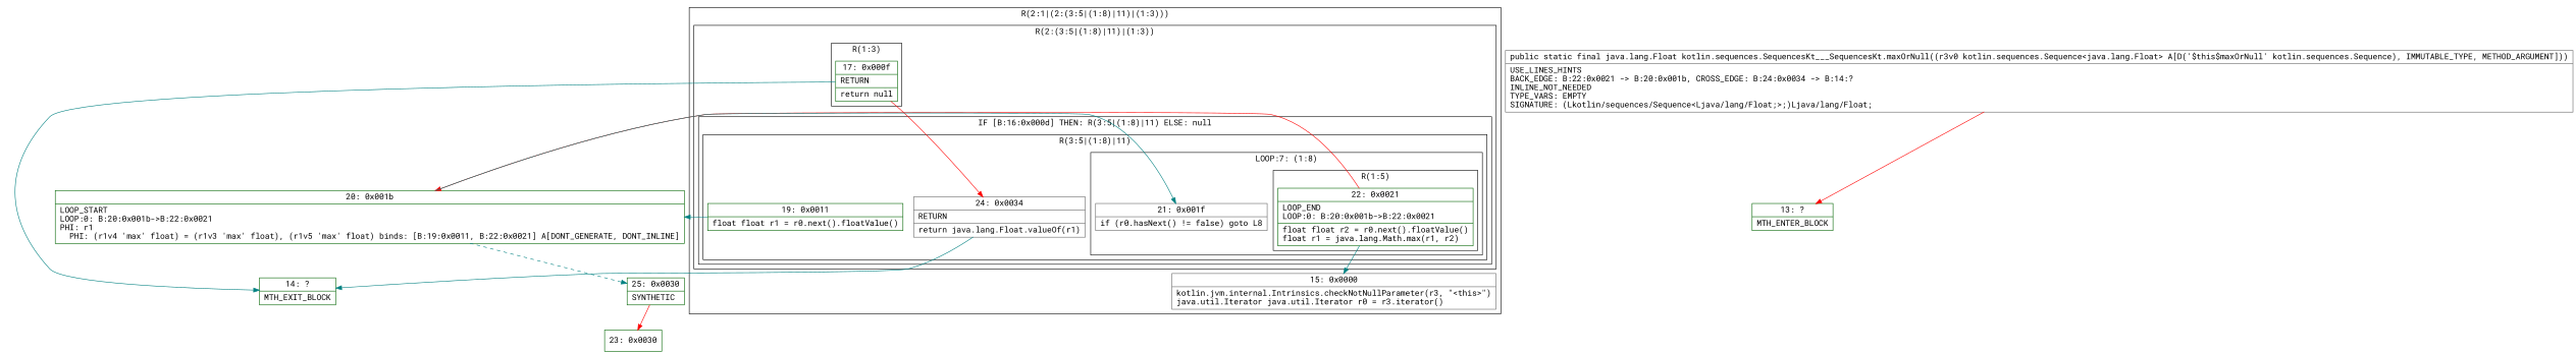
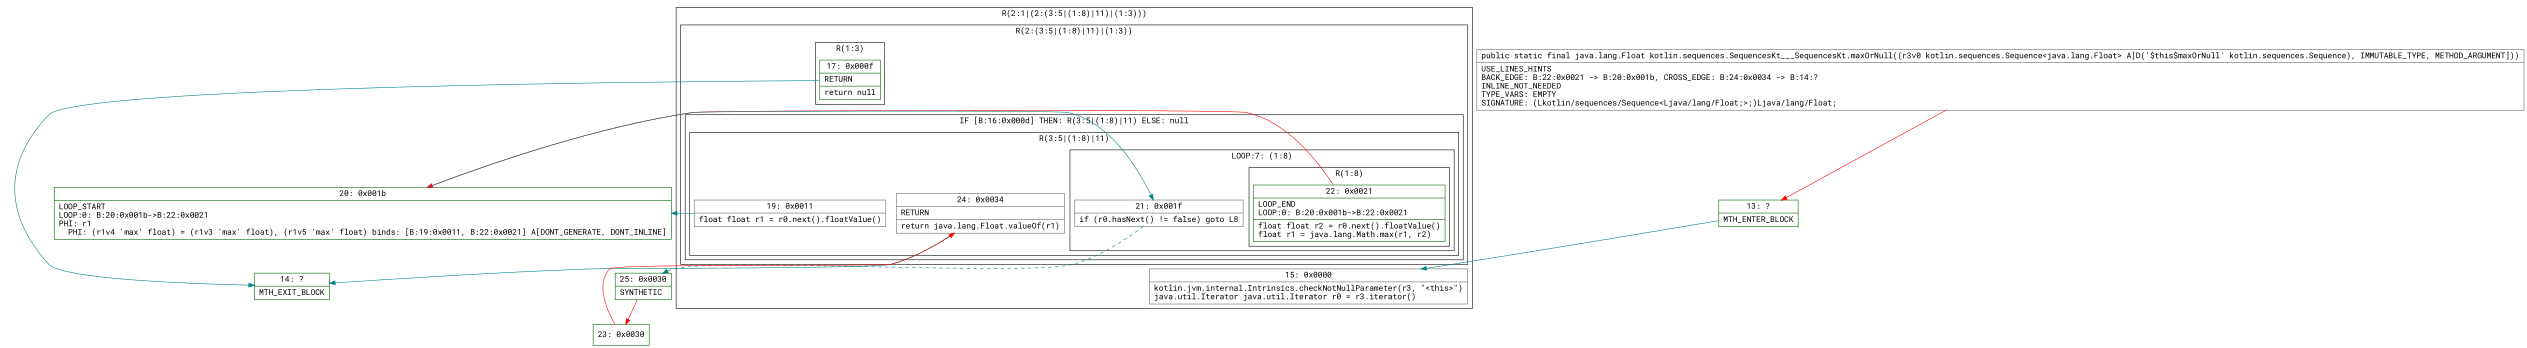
  digraph {
    fontname="Roboto Mono"
    node [color=darkgreen fontname="Roboto Mono" shape=record]
    edge [color=teal fontname="Roboto Mono"]
    n1 [label="{22\:\ 0x0021|LOOP_END\lLOOP:0: B:20:0x001b\-\>B:22:0x0021\l|float float r2 = r0.next().floatValue()\lfloat r1 = java.lang.Math.max(r1, r2)\l}"]
    n2 [color=gray40 label="{21\:\ 0x001f|if (r0.hasNext() != false) goto L8\l}"]
-   n3 [label="{19\:\ 0x0011|float float r1 = r0.next().floatValue()\l}"]
+   n3 [color=gray40 label="{19\:\ 0x0011|float float r1 = r0.next().floatValue()\l}"]
    n4 [color=gray40 label="{24\:\ 0x0034|RETURN\l|return java.lang.Float.valueOf(r1)\l}"]
    n5 [label="{17\:\ 0x000f|RETURN\l|return null\l}"]
    n6 [color=gray40 label="{15\:\ 0x0000|kotlin.jvm.internal.Intrinsics.checkNotNullParameter(r3, \"\<this\>\")\ljava.util.Iterator java.util.Iterator r0 = r3.iterator()\l}"]
    n7 [label="{20\:\ 0x001b|LOOP_START\lLOOP:0: B:20:0x001b\-\>B:22:0x0021\lPHI: r1 \l  PHI: (r1v4 'max' float) = (r1v3 'max' float), (r1v5 'max' float) binds: [B:19:0x0011, B:22:0x0021] A[DONT_GENERATE, DONT_INLINE]\l}"]
    n8 [label="{25\:\ 0x0030|SYNTHETIC\l}"]
    n9 [label="{14\:\ ?|MTH_EXIT_BLOCK\l}"]
    n10 [label="{23\:\ 0x0030}"]
    n11 [label="{13\:\ ?|MTH_ENTER_BLOCK\l}"]
    n12 [color=gray40 label="{public static final java.lang.Float kotlin.sequences.SequencesKt___SequencesKt.maxOrNull((r3v0 kotlin.sequences.Sequence\<java.lang.Float\> A[D('$this$maxOrNull' kotlin.sequences.Sequence), IMMUTABLE_TYPE, METHOD_ARGUMENT]))  | USE_LINES_HINTS\lBACK_EDGE: B:22:0x0021 \-\> B:20:0x001b, CROSS_EDGE: B:24:0x0034 \-\> B:14:?\lINLINE_NOT_NEEDED\lTYPE_VARS: EMPTY\lSIGNATURE: (Lkotlin\/sequences\/Sequence\<Ljava\/lang\/Float;\>;)Ljava\/lang\/Float;\l}"]
    subgraph cluster_1 {
      label="R(2:1|(2:(3:5|(1:8)|11)|(1:3)))"
      n6
      subgraph cluster_2 {
        label="R(2:(3:5|(1:8)|11)|(1:3))"
        subgraph cluster_3 {
          label="IF [B:16:0x000d] THEN: R(3:5|(1:8)|11) ELSE: null"
          subgraph cluster_4 {
            label="R(3:5|(1:8)|11)"
            n3
            n4
            subgraph cluster_5 {
              label="LOOP:7: (1:8)"
              n2
              subgraph cluster_6 {
-               label="R(1:5)"
+               label="R(1:8)"
                n1
              }
            }
          }
        }
        subgraph cluster_7 {
          label="R(1:3)"
          n5
        }
      }
    }
    n1 -> n7 [color=red]
-   n7 -> n8 [style=dashed]
+   n2 -> n8 [style=dashed]
    n3 -> n7
    n4 -> n9
    n5 -> n9
    n7 -> n2
    n8 -> n10 [color=red]
-   n5 -> n4 [color=red]
-   n1 -> n6
+   n10 -> n4 [color=red]
+   n11 -> n6
    n12 -> n11 [color=red]
  }
